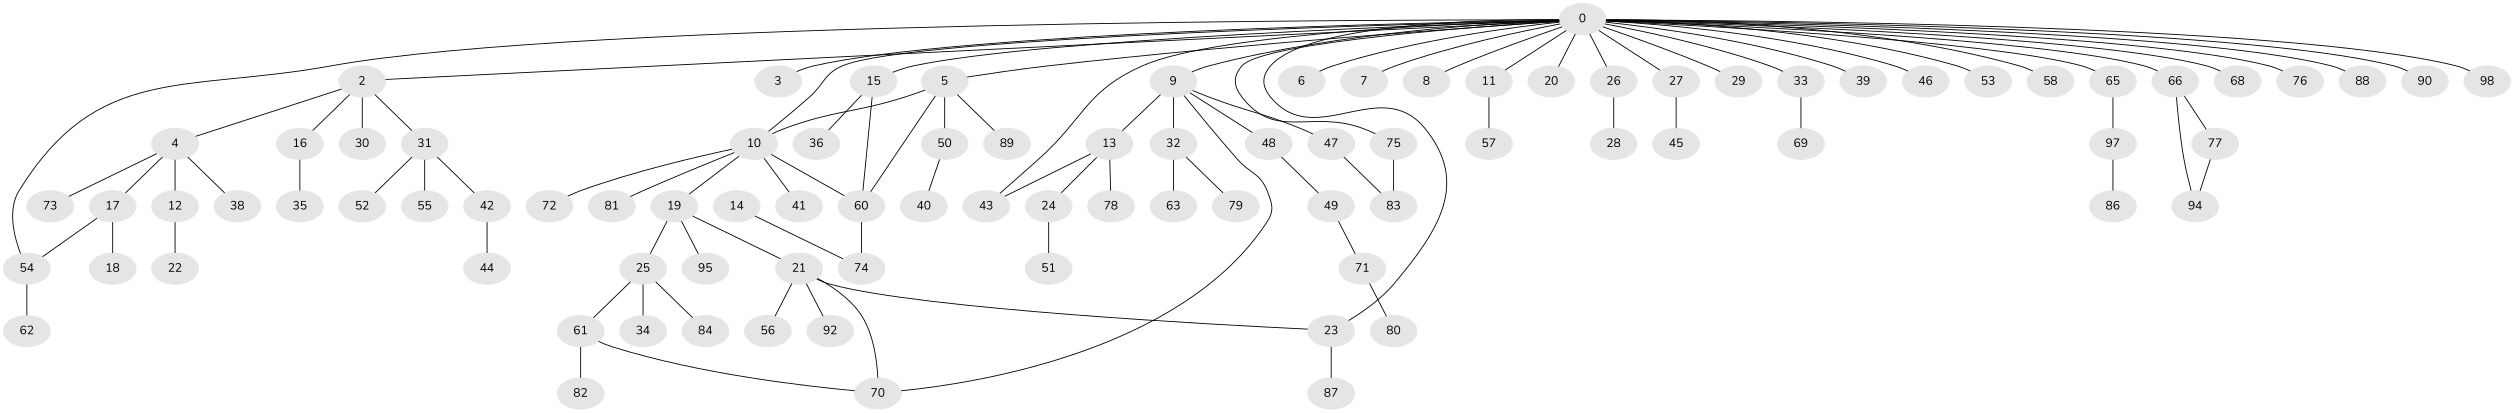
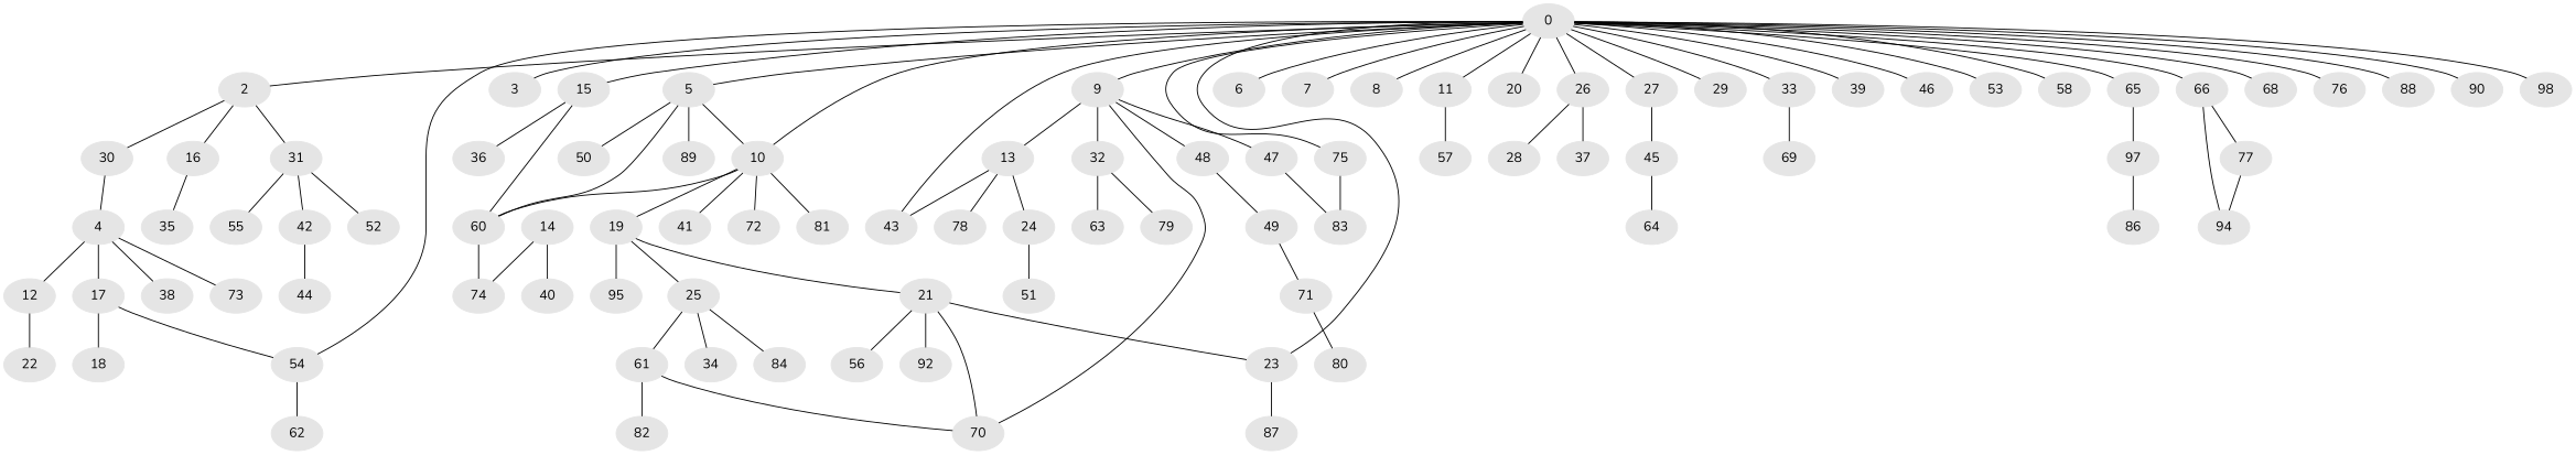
  graph {
    fontname=Nunito
    node [color=gray90 fontname=Nunito style=filled]
    edge [fontname=Nunito]
    n1 [label=0]
    2
    3
    5
    6
    7
    8
    9
    10
    11
    15
    20
    23
    26
    27
    29
    33
    39
    43
    46
    53
    54
    58
    65
    66
    68
    75
    76
    88
    90
    n31 [label=98]
    4
    16
    30
    31
    50
    89
    60
    13
    32
    47
    48
    70
    19
    41
    72
    81
    57
    36
    87
    28
+   37
    45
    69
    62
    n56 [label=97]
    77
    94
    83
    12
    17
    38
    73
    35
    42
    52
    55
    22
    18
    14
    40
    74
    24
    78
    63
    79
    49
    21
    25
    n80 [label=95]
    51
    56
    92
    34
    61
    84
    82
+   64
    44
    71
    80
    86
    n1 -- 2
    n1 -- 3
    n1 -- 5
    n1 -- 6
    n1 -- 7
    n1 -- 8
    n1 -- 9
    n1 -- 10
    n1 -- 11
    n1 -- 15
    n1 -- 20
    n1 -- 23
    n1 -- 26
    n1 -- 27
    n1 -- 29
    n1 -- 33
    n1 -- 39
    n1 -- 43
    n1 -- 46
    n1 -- 53
    n1 -- 54
    n1 -- 58
    n1 -- 65
    n1 -- 66
    n1 -- 68
    n1 -- 75
    n1 -- 76
    n1 -- 88
    n1 -- 90
    n1 -- n31
-   2 -- 4
+   30 -- 4
    2 -- 16
    2 -- 30
    2 -- 31
    5 -- 10
    5 -- 50
    5 -- 89
    5 -- 60
    9 -- 13
    9 -- 32
    9 -- 47
    9 -- 48
    9 -- 70
    10 -- 60
    10 -- 19
    10 -- 41
    10 -- 72
    10 -- 81
    11 -- 57
    15 -- 60
    15 -- 36
    23 -- 87
    26 -- 28
+   26 -- 37
    27 -- 45
    33 -- 69
    54 -- 62
    65 -- n56
    66 -- 77
    66 -- 94
    75 -- 83
    4 -- 12
    4 -- 17
    4 -- 38
    4 -- 73
    16 -- 35
    31 -- 42
    31 -- 52
    31 -- 55
    60 -- 74
    13 -- 43
    13 -- 24
    13 -- 78
    32 -- 63
    32 -- 79
    47 -- 83
    48 -- 49
    19 -- 21
    19 -- 25
    19 -- n80
+   45 -- 64
    n56 -- 86
    77 -- 94
    12 -- 22
    17 -- 54
    17 -- 18
    42 -- 44
-   50 -- 40
+   14 -- 40
    14 -- 74
    24 -- 51
    49 -- 71
    21 -- 23
    21 -- 70
    21 -- 56
    21 -- 92
    25 -- 34
    25 -- 61
    25 -- 84
    61 -- 70
    61 -- 82
    71 -- 80
  }
